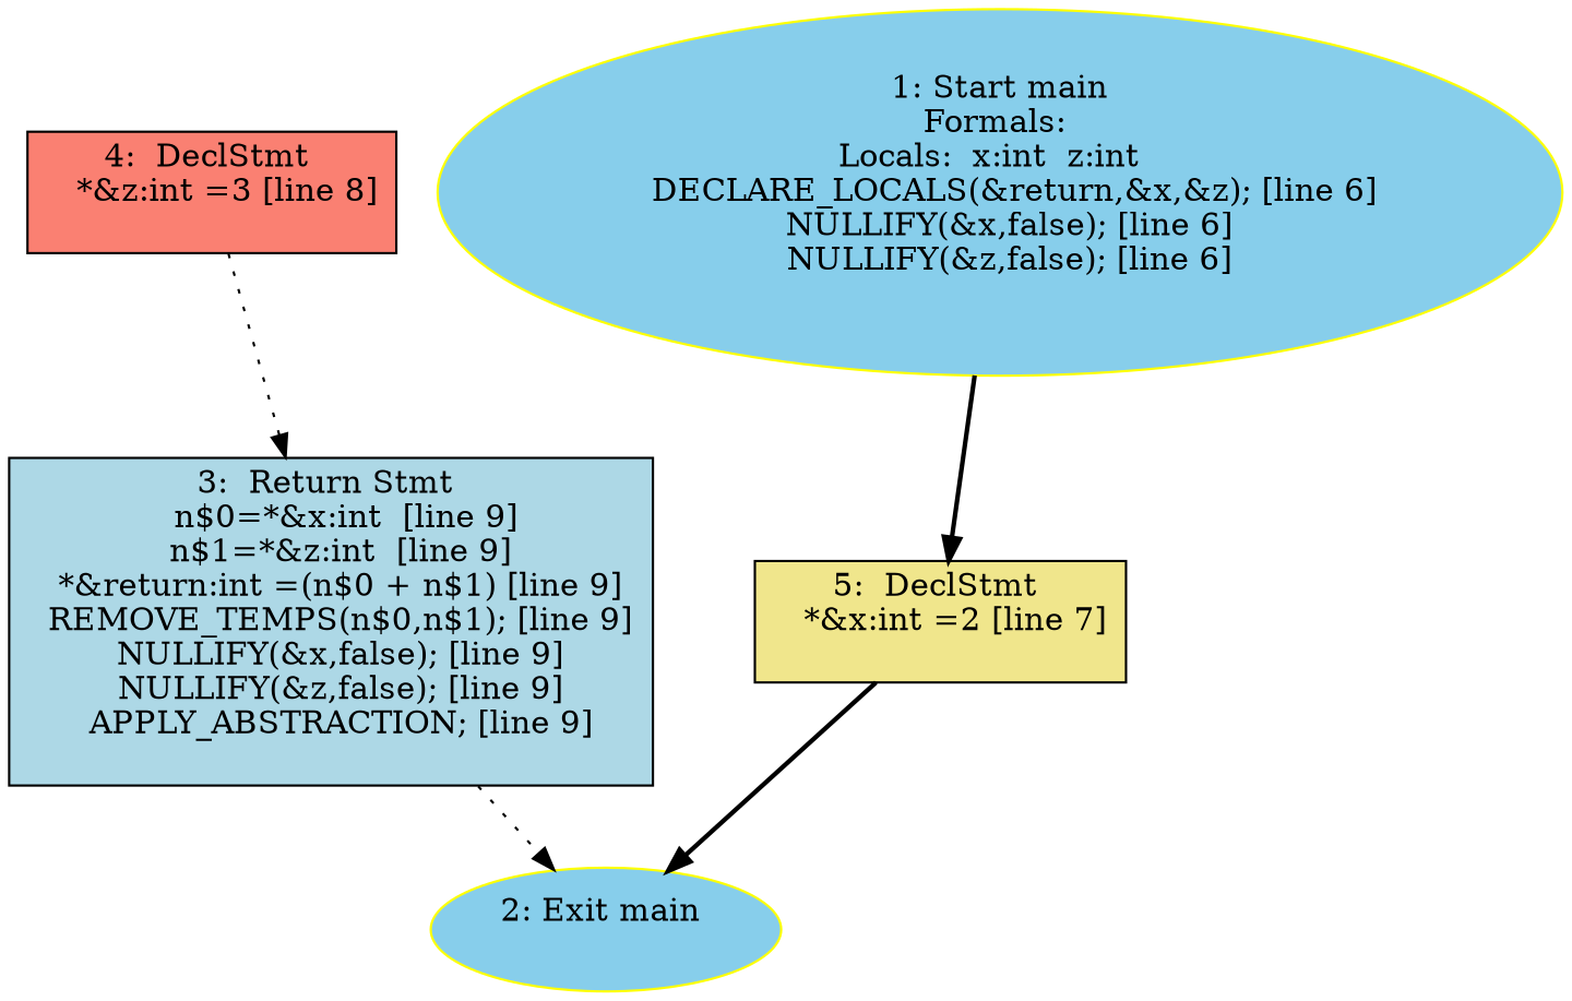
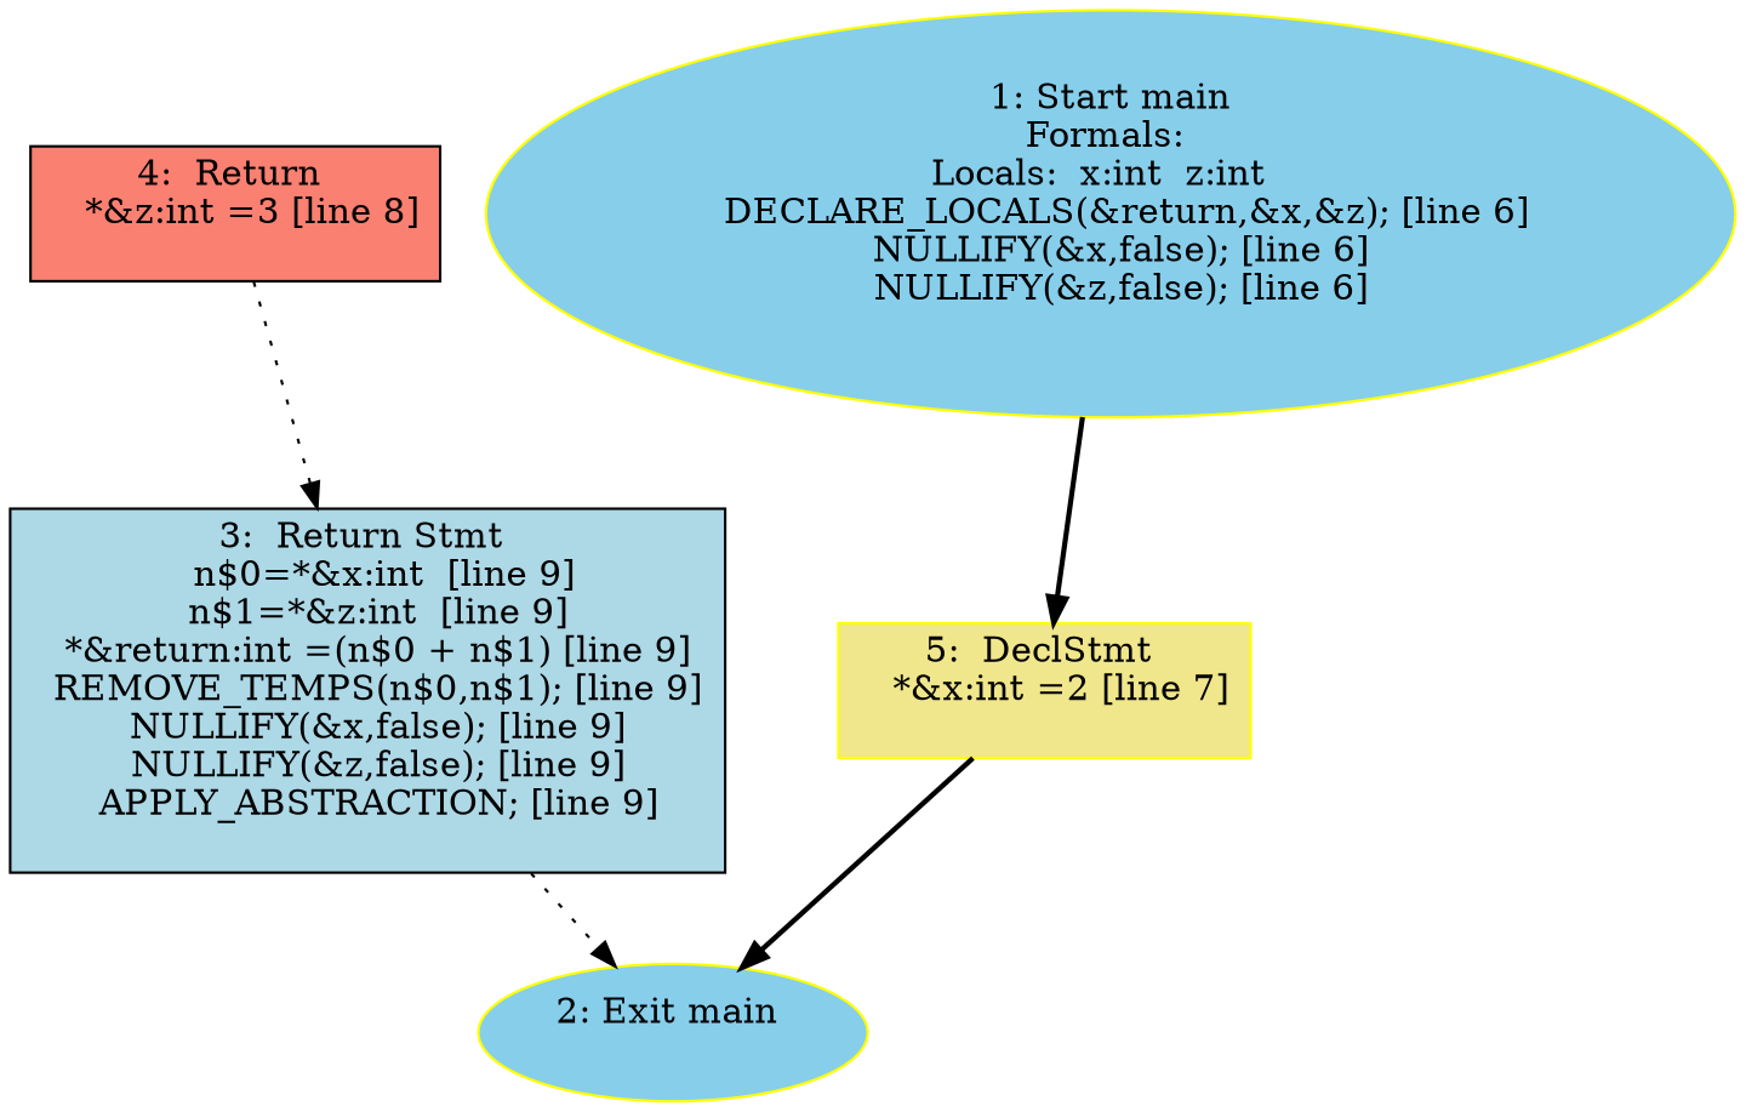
  digraph {
    node [fillcolor=skyblue shape=box style=filled]
    edge [style=bold]
-   n1 [fillcolor=khaki label="5:  DeclStmt \n   *&x:int =2 [line 7]\n "]
+   n1 [fillcolor=khaki label="5:  DeclStmt \n   *&x:int =2 [line 7]\n " color=yellow]
    n2 [color=yellow label="2: Exit main \n  " shape=""]
-   n3 [fillcolor=salmon label="4:  DeclStmt \n   *&z:int =3 [line 8]\n "]
+   n3 [fillcolor=salmon label="4:  Return \n   *&z:int =3 [line 8]\n "]
    n4 [fillcolor=lightblue label="3:  Return Stmt \n   n$0=*&x:int  [line 9]\n  n$1=*&z:int  [line 9]\n  *&return:int =(n$0 + n$1) [line 9]\n  REMOVE_TEMPS(n$0,n$1); [line 9]\n  NULLIFY(&x,false); [line 9]\n  NULLIFY(&z,false); [line 9]\n  APPLY_ABSTRACTION; [line 9]\n "]
    n5 [color=yellow label="1: Start main\nFormals: \nLocals:  x:int  z:int  \n   DECLARE_LOCALS(&return,&x,&z); [line 6]\n  NULLIFY(&x,false); [line 6]\n  NULLIFY(&z,false); [line 6]\n " shape=""]
    n1 -> n2
    n3 -> n4 [style=dotted]
    n4 -> n2 [style=dotted]
    n5 -> n1
  }
